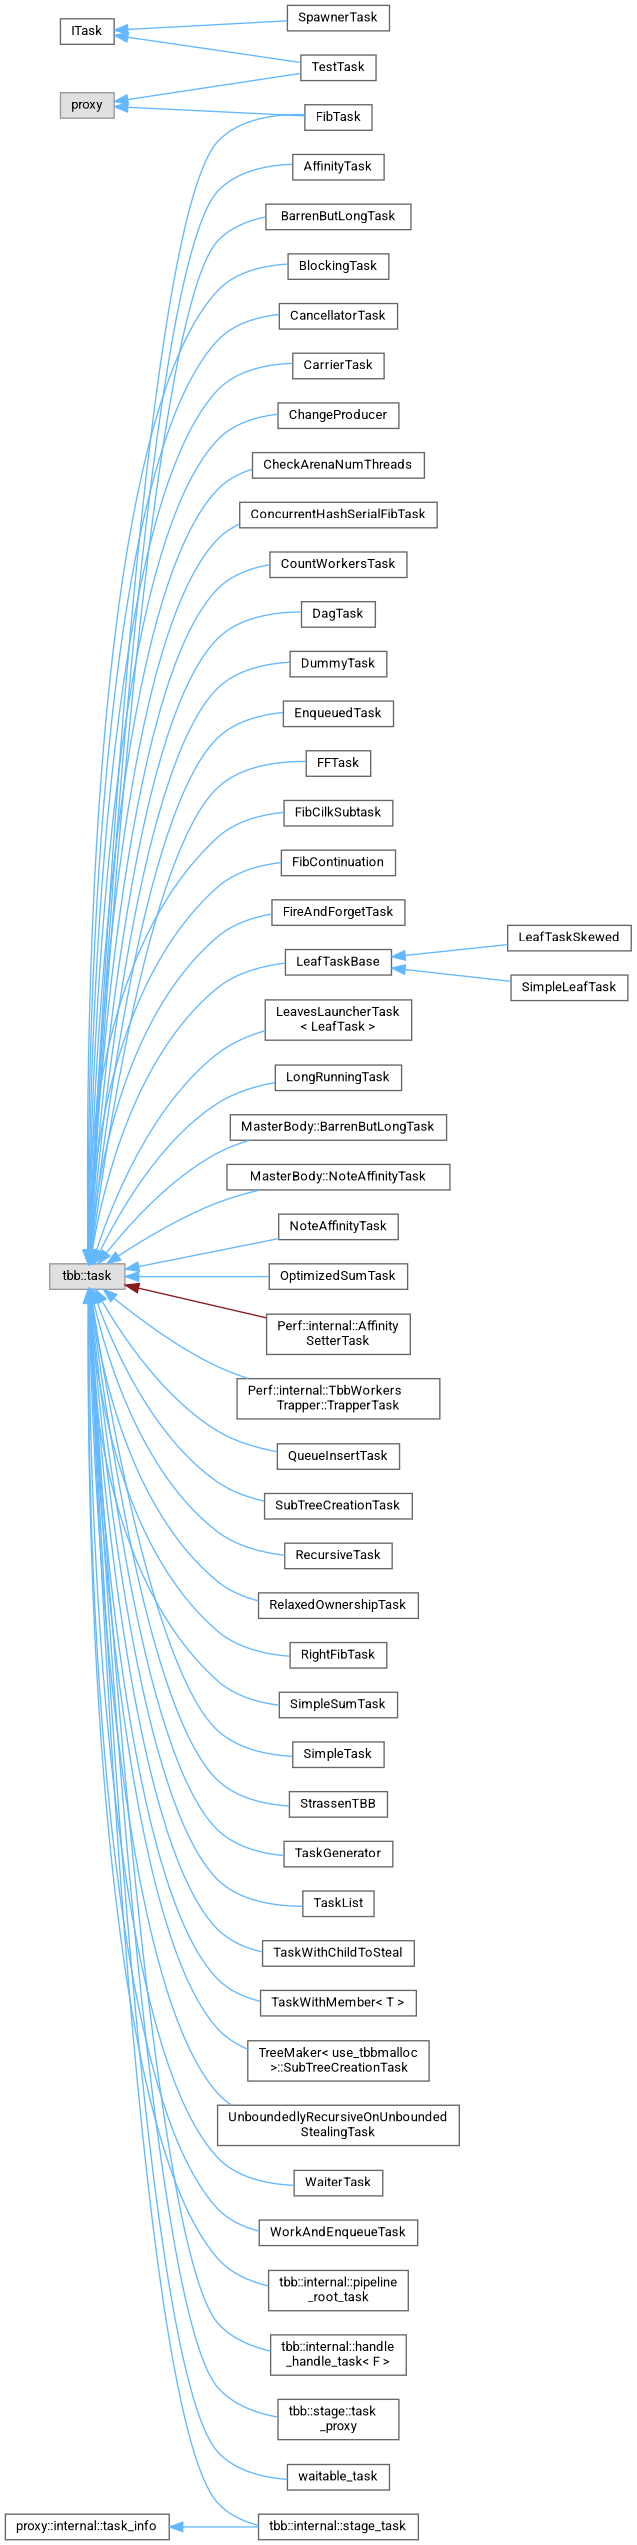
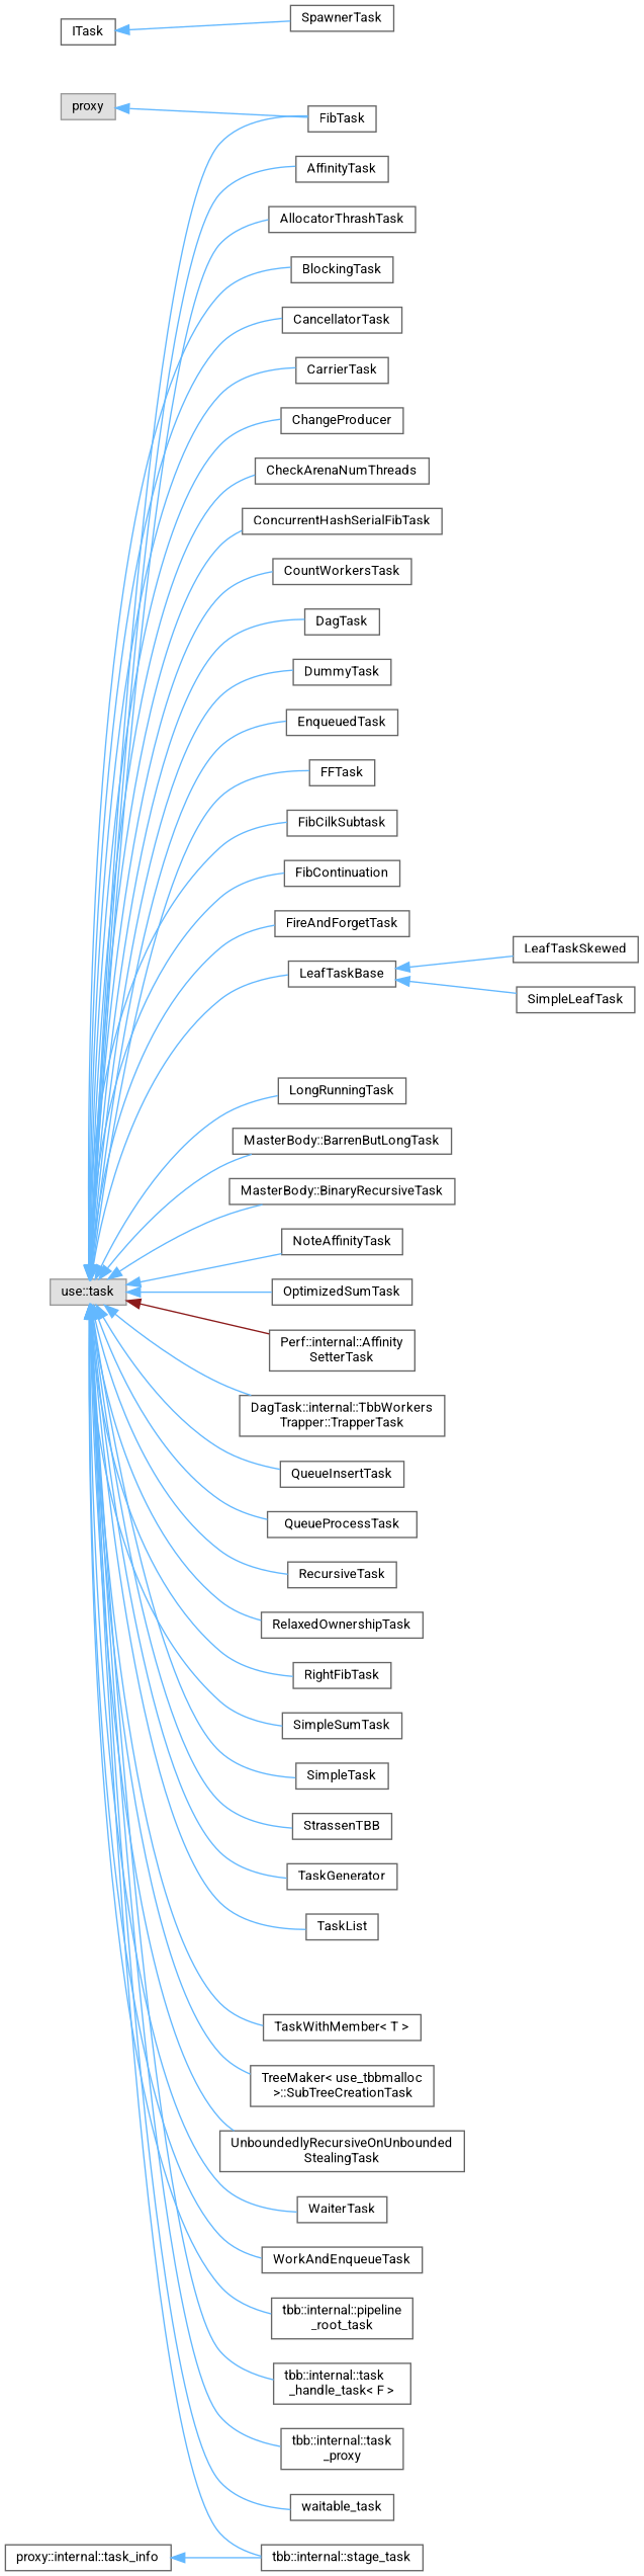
  digraph {
    fontname=Roboto
    rankdir=LR
    node [color=grey40 fillcolor=white fontname=Roboto fontsize=10 shape=box style=filled]
    edge [color=steelblue1 dir=back fontname=Roboto fontsize=10 labelfontname=Helvetica labelfontsize=10 style=solid]
    n1 [height=0.2 label=ITask width=0.4]
    n2 [height=0.2 label=SpawnerTask width=0.4]
-   n3 [height=0.2 label=TestTask width=0.4]
    n4 [color=grey60 fillcolor="#E0E0E0" height=0.2 label=proxy width=0.4]
    n5 [height=0.2 label=FibTask width=0.4]
-   n6 [color=grey60 fillcolor="#E0E0E0" height=0.2 label="tbb::task" width=0.4]
+   n6 [color=grey60 fillcolor="#E0E0E0" height=0.2 label="use::task" width=0.4]
    n7 [height=0.2 label=AffinityTask width=0.4]
-   n8 [height=0.2 label=BarrenButLongTask width=0.4]
+   n8 [height=0.2 label=AllocatorThrashTask width=0.4]
    n9 [height=0.2 label=BlockingTask width=0.4]
    n10 [height=0.2 label=CancellatorTask width=0.4]
    n11 [height=0.2 label=CarrierTask width=0.4]
    n12 [height=0.2 label=ChangeProducer width=0.4]
    n13 [height=0.2 label=CheckArenaNumThreads width=0.4]
    n14 [height=0.2 label=ConcurrentHashSerialFibTask width=0.4]
    n15 [height=0.2 label=CountWorkersTask width=0.4]
    n16 [height=0.2 label=DagTask width=0.4]
    n17 [height=0.2 label=DummyTask width=0.4]
    n18 [height=0.2 label=EnqueuedTask width=0.4]
    n19 [height=0.2 label=FFTask width=0.4]
    n20 [height=0.2 label=FibCilkSubtask width=0.4]
    n21 [height=0.2 label=FibContinuation width=0.4]
    n22 [height=0.2 label=FireAndForgetTask width=0.4]
    n23 [height=0.2 label=LeafTaskBase width=0.4]
-   n24 [height=0.2 label="LeavesLauncherTask\l\< LeafTask \>" width=0.4]
    n25 [height=0.2 label=LongRunningTask width=0.4]
    n26 [height=0.2 label="MasterBody::BarrenButLongTask" width=0.4]
-   n27 [height=0.2 label="MasterBody::NoteAffinityTask" width=0.4]
+   n27 [height=0.2 label="MasterBody::BinaryRecursiveTask" width=0.4]
    n28 [height=0.2 label=NoteAffinityTask width=0.4]
    n29 [height=0.2 label=OptimizedSumTask width=0.4]
    n30 [height=0.2 label="Perf::internal::Affinity\lSetterTask" width=0.4]
-   n31 [height=0.2 label="Perf::internal::TbbWorkers\lTrapper::TrapperTask" width=0.4]
+   n31 [height=0.2 label="DagTask::internal::TbbWorkers\lTrapper::TrapperTask" width=0.4]
    n32 [height=0.2 label=QueueInsertTask width=0.4]
-   n33 [height=0.2 label=SubTreeCreationTask width=0.4]
+   n33 [height=0.2 label=QueueProcessTask width=0.4]
    n34 [height=0.2 label=RecursiveTask width=0.4]
    n35 [height=0.2 label=RelaxedOwnershipTask width=0.4]
    n36 [height=0.2 label=RightFibTask width=0.4]
    n37 [height=0.2 label=SimpleSumTask width=0.4]
    n38 [height=0.2 label=SimpleTask width=0.4]
    n39 [height=0.2 label=StrassenTBB width=0.4]
    n40 [height=0.2 label=TaskGenerator width=0.4]
    n41 [height=0.2 label=TaskList width=0.4]
-   n42 [height=0.2 label=TaskWithChildToSteal width=0.4]
    n43 [height=0.2 label="TaskWithMember\< T \>" width=0.4]
    n44 [height=0.2 label="TreeMaker\< use_tbbmalloc\l \>::SubTreeCreationTask" width=0.4]
    n45 [height=0.2 label="UnboundedlyRecursiveOnUnbounded\lStealingTask" width=0.4]
    n46 [height=0.2 label=WaiterTask width=0.4]
    n47 [height=0.2 label=WorkAndEnqueueTask width=0.4]
    n48 [height=0.2 label="tbb::internal::pipeline\l_root_task" width=0.4]
    n49 [height=0.2 label="tbb::internal::stage_task" width=0.4]
-   n50 [height=0.2 label="tbb::internal::handle\l_handle_task\< F \>" width=0.4]
-   n51 [height=0.2 label="tbb::stage::task\l_proxy" width=0.4]
+   n50 [height=0.2 label="tbb::internal::task\l_handle_task\< F \>" width=0.4]
+   n51 [height=0.2 label="tbb::internal::task\l_proxy" width=0.4]
    n52 [height=0.2 label=waitable_task width=0.4]
    n53 [height=0.2 label=LeafTaskSkewed width=0.4]
    n54 [height=0.2 label=SimpleLeafTask width=0.4]
    n55 [height=0.2 label="proxy::internal::task_info" width=0.4]
    n1 -> n2
-   n1 -> n3
-   n4 -> n3
    n4 -> n5
    n6 -> n5
    n6 -> n7
    n6 -> n8
    n6 -> n9
    n6 -> n10
    n6 -> n11
    n6 -> n12
    n6 -> n13
    n6 -> n14
    n6 -> n15
    n6 -> n16
    n6 -> n17
    n6 -> n18
    n6 -> n19
    n6 -> n20
    n6 -> n21
    n6 -> n22
    n6 -> n23
-   n6 -> n24
    n6 -> n25
    n6 -> n26
    n6 -> n27
    n6 -> n28
    n6 -> n29
    n6 -> n30 [color=firebrick4]
    n6 -> n31
    n6 -> n32
    n6 -> n33
    n6 -> n34
    n6 -> n35
    n6 -> n36
    n6 -> n37
    n6 -> n38
    n6 -> n39
    n6 -> n40
    n6 -> n41
-   n6 -> n42
    n6 -> n43
    n6 -> n44
    n6 -> n45
    n6 -> n46
    n6 -> n47
    n6 -> n48
    n6 -> n49
    n6 -> n50
    n6 -> n51
    n6 -> n52
    n23 -> n53
    n23 -> n54
    n55 -> n49
  }
